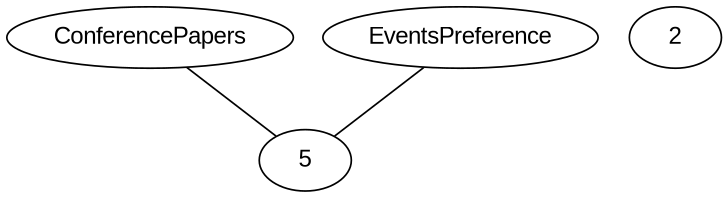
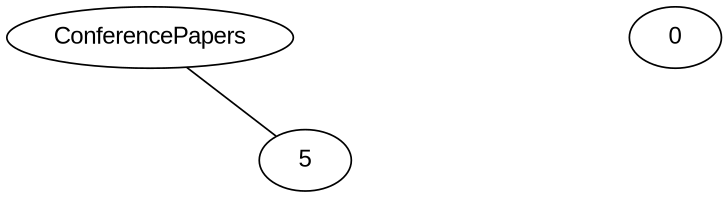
  graph {
    fontname="Liberation Sans"
    node [fontname="Liberation Sans"]
    edge [fontname="Liberation Sans"]
    n1 [label=5]
    ConferencePapers
-   EventsPreference
-   0 [label=2]
+   0
    ConferencePapers -- n1
-   EventsPreference -- n1
  }
